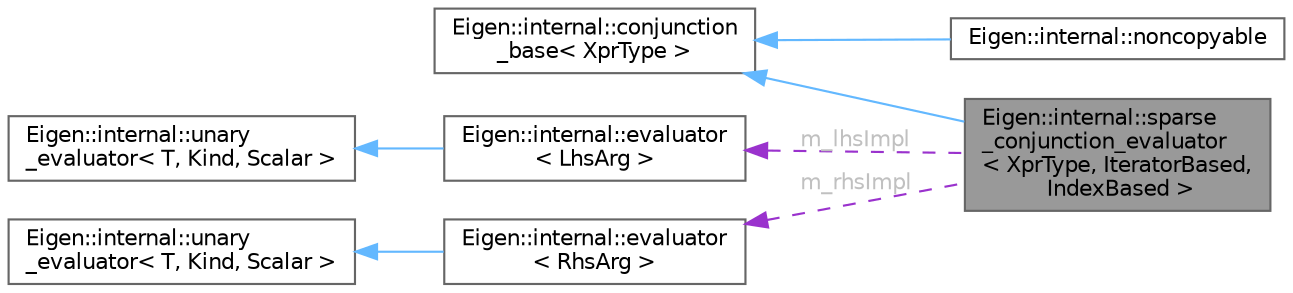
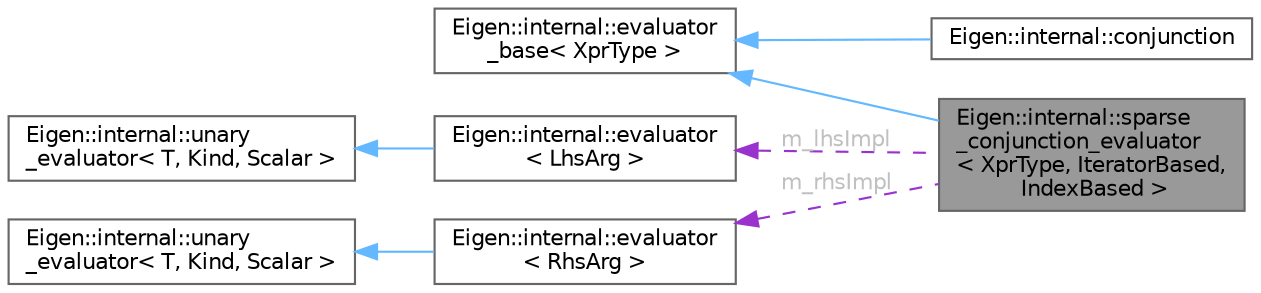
  digraph {
    rankdir=LR
    node [color=gray40 fillcolor=white fontname=Helvetica fontsize=10 shape=box style=filled]
    edge [color=steelblue1 dir=back fontname=Helvetica fontsize=10 labelfontname=Helvetica labelfontsize=10 style=solid]
    n1 [fillcolor=grey60 fontcolor=black height=0.2 label="Eigen::internal::sparse\l_conjunction_evaluator\l\< XprType, IteratorBased,\l IndexBased \>" width=0.4]
-   n2 [height=0.2 label="Eigen::internal::conjunction\l_base\< XprType \>" width=0.4]
-   n3 [height=0.2 label="Eigen::internal::noncopyable" width=0.4]
+   n2 [height=0.2 label="Eigen::internal::evaluator\l_base\< XprType \>" width=0.4]
+   n3 [height=0.2 label="Eigen::internal::conjunction" width=0.4]
    n4 [height=0.2 label="Eigen::internal::evaluator\l\< LhsArg \>" width=0.4]
    n5 [height=0.2 label="Eigen::internal::unary\l_evaluator\< T, Kind, Scalar \>" width=0.4]
    n6 [height=0.2 label="Eigen::internal::evaluator\l\< RhsArg \>" width=0.4]
    n7 [height=0.2 label="Eigen::internal::unary\l_evaluator\< T, Kind, Scalar \>" width=0.4]
    n2 -> n1
    n2 -> n3
    n4 -> n1 [color=darkorchid3 fontcolor=grey label=" m_lhsImpl" style=dashed]
    n5 -> n4
    n6 -> n1 [color=darkorchid3 fontcolor=grey label=" m_rhsImpl" style=dashed]
    n7 -> n6
  }
